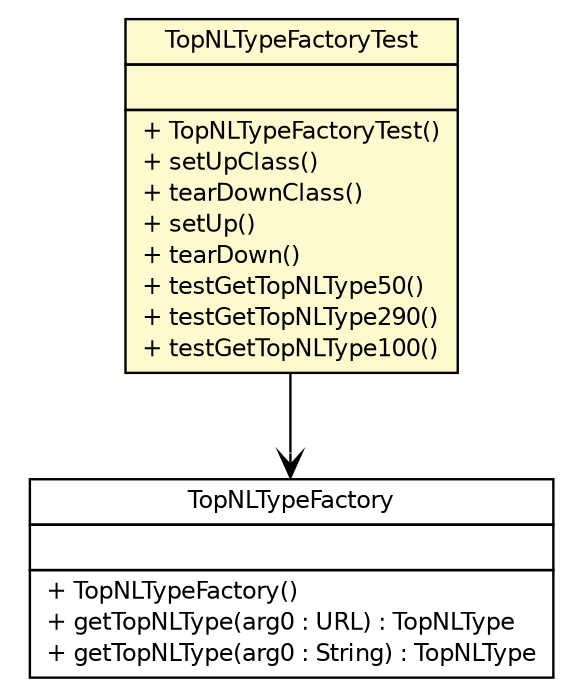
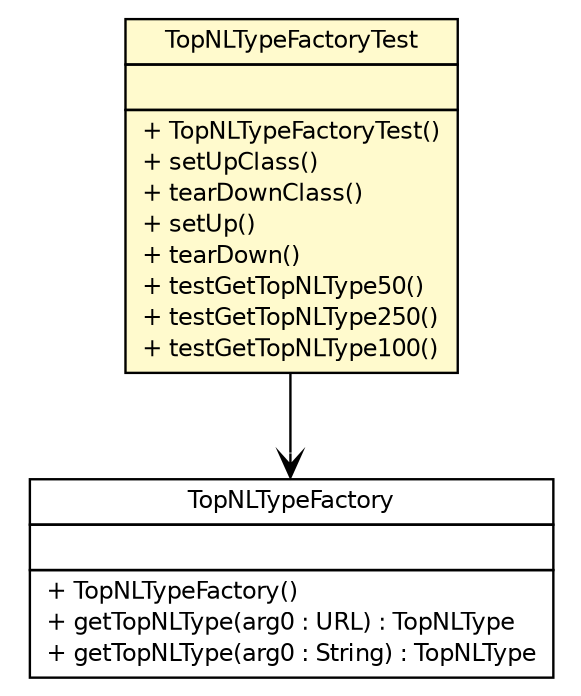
  digraph {
    nodesep=0.25
    ranksep=0.5
    node [fontcolor=black fontname=Helvetica fontsize=10.0 shape=plaintext]
-   n1 [label=<<table title="nl.b3p.topnl.TopNLTypeFactoryTest" border="0" cellborder="1" cellspacing="0" cellpadding="2" port="p" bgcolor="lemonChiffon" href="./TopNLTypeFactoryTest.html"> 		<tr><td><table border="0" cellspacing="0" cellpadding="1"> <tr><td align="center" balign="center"> TopNLTypeFactoryTest </td></tr> 		</table></td></tr> 		<tr><td><table border="0" cellspacing="0" cellpadding="1"> <tr><td align="left" balign="left">  </td></tr> 		</table></td></tr> 		<tr><td><table border="0" cellspacing="0" cellpadding="1"> <tr><td align="left" balign="left"> + TopNLTypeFactoryTest() </td></tr> <tr><td align="left" balign="left"> + setUpClass() </td></tr> <tr><td align="left" balign="left"> + tearDownClass() </td></tr> <tr><td align="left" balign="left"> + setUp() </td></tr> <tr><td align="left" balign="left"> + tearDown() </td></tr> <tr><td align="left" balign="left"> + testGetTopNLType50() </td></tr> <tr><td align="left" balign="left"> + testGetTopNLType290() </td></tr> <tr><td align="left" balign="left"> + testGetTopNLType100() </td></tr> 		</table></td></tr> 		</table>>]
+   n1 [label=<<table title="nl.b3p.topnl.TopNLTypeFactoryTest" border="0" cellborder="1" cellspacing="0" cellpadding="2" port="p" bgcolor="lemonChiffon" href="./TopNLTypeFactoryTest.html"> 		<tr><td><table border="0" cellspacing="0" cellpadding="1"> <tr><td align="center" balign="center"> TopNLTypeFactoryTest </td></tr> 		</table></td></tr> 		<tr><td><table border="0" cellspacing="0" cellpadding="1"> <tr><td align="left" balign="left">  </td></tr> 		</table></td></tr> 		<tr><td><table border="0" cellspacing="0" cellpadding="1"> <tr><td align="left" balign="left"> + TopNLTypeFactoryTest() </td></tr> <tr><td align="left" balign="left"> + setUpClass() </td></tr> <tr><td align="left" balign="left"> + tearDownClass() </td></tr> <tr><td align="left" balign="left"> + setUp() </td></tr> <tr><td align="left" balign="left"> + tearDown() </td></tr> <tr><td align="left" balign="left"> + testGetTopNLType50() </td></tr> <tr><td align="left" balign="left"> + testGetTopNLType250() </td></tr> <tr><td align="left" balign="left"> + testGetTopNLType100() </td></tr> 		</table></td></tr> 		</table>>]
    n2 [label=<<table title="nl.b3p.topnl.TopNLTypeFactory" border="0" cellborder="1" cellspacing="0" cellpadding="2" port="p"> 		<tr><td><table border="0" cellspacing="0" cellpadding="1"> <tr><td align="center" balign="center"> TopNLTypeFactory </td></tr> 		</table></td></tr> 		<tr><td><table border="0" cellspacing="0" cellpadding="1"> <tr><td align="left" balign="left">  </td></tr> 		</table></td></tr> 		<tr><td><table border="0" cellspacing="0" cellpadding="1"> <tr><td align="left" balign="left"> + TopNLTypeFactory() </td></tr> <tr><td align="left" balign="left"> + getTopNLType(arg0 : URL) : TopNLType </td></tr> <tr><td align="left" balign="left"> + getTopNLType(arg0 : String) : TopNLType </td></tr> 		</table></td></tr> 		</table>>]
    n1 -> n2 [arrowhead=open color=black fontcolor=black fontname=Helvetica fontsize=10.0 headport=p labelfontname=Helvetica labelfontsize=10 tailport=p]
  }
